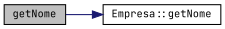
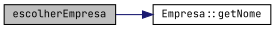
  digraph {
    rankdir=LR
    fontname="JetBrains Mono"
    node [color=black fontname="JetBrains Mono" fontsize=10 shape=record style=filled]
-   n1 [fillcolor=grey75 fontcolor=black height=0.2 label=getNome width=0.4]
+   n1 [fillcolor=grey75 fontcolor=black height=0.2 label=escolherEmpresa width=0.4]
    n2 [fillcolor=white height=0.2 label="Empresa::getNome" width=0.4]
    n1 -> n2 [color=midnightblue fontname="JetBrains Mono" fontsize=10 labelfontname=Helvetica labelfontsize=10 style=solid]
  }
